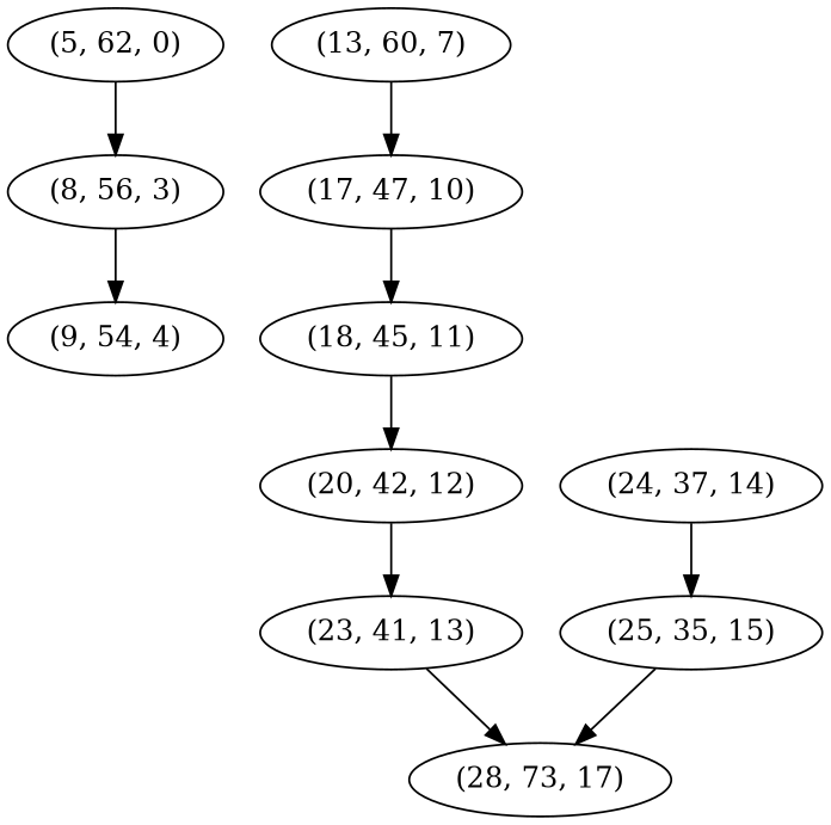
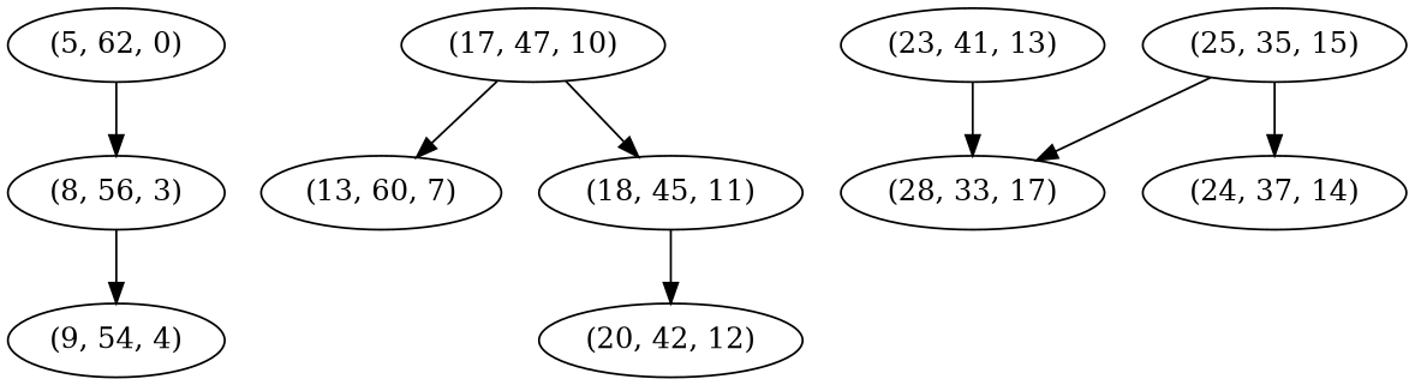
  digraph {
    "(5, 62, 0)"
    "(8, 56, 3)"
    "(9, 54, 4)"
    n4 [label="(13, 60, 7)"]
    "(17, 47, 10)"
    "(18, 45, 11)"
    "(20, 42, 12)"
    "(23, 41, 13)"
-   "(28, 33, 17)" [label="(28, 73, 17)"]
+   "(28, 33, 17)"
    "(24, 37, 14)"
    "(25, 35, 15)"
    "(5, 62, 0)" -> "(8, 56, 3)"
    "(8, 56, 3)" -> "(9, 54, 4)"
-   n4 -> "(17, 47, 10)"
+   "(17, 47, 10)" -> n4
    "(17, 47, 10)" -> "(18, 45, 11)"
    "(18, 45, 11)" -> "(20, 42, 12)"
-   "(20, 42, 12)" -> "(23, 41, 13)"
    "(23, 41, 13)" -> "(28, 33, 17)"
-   "(24, 37, 14)" -> "(25, 35, 15)"
+   "(25, 35, 15)" -> "(24, 37, 14)"
    "(25, 35, 15)" -> "(28, 33, 17)"
  }
